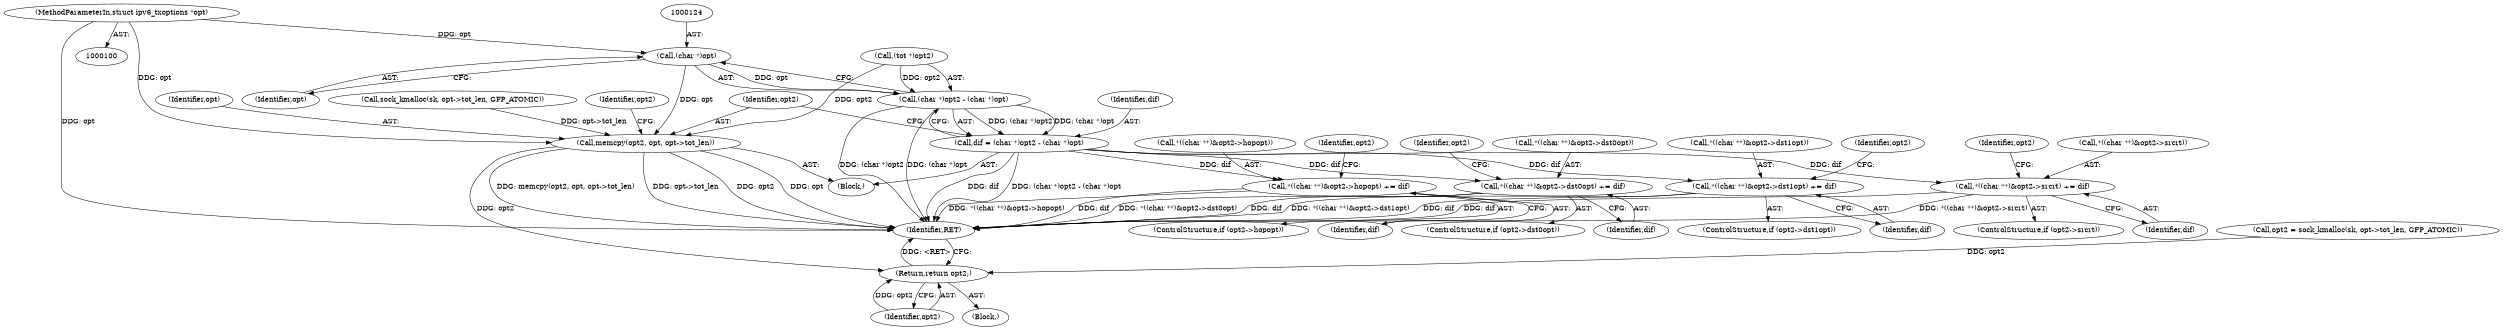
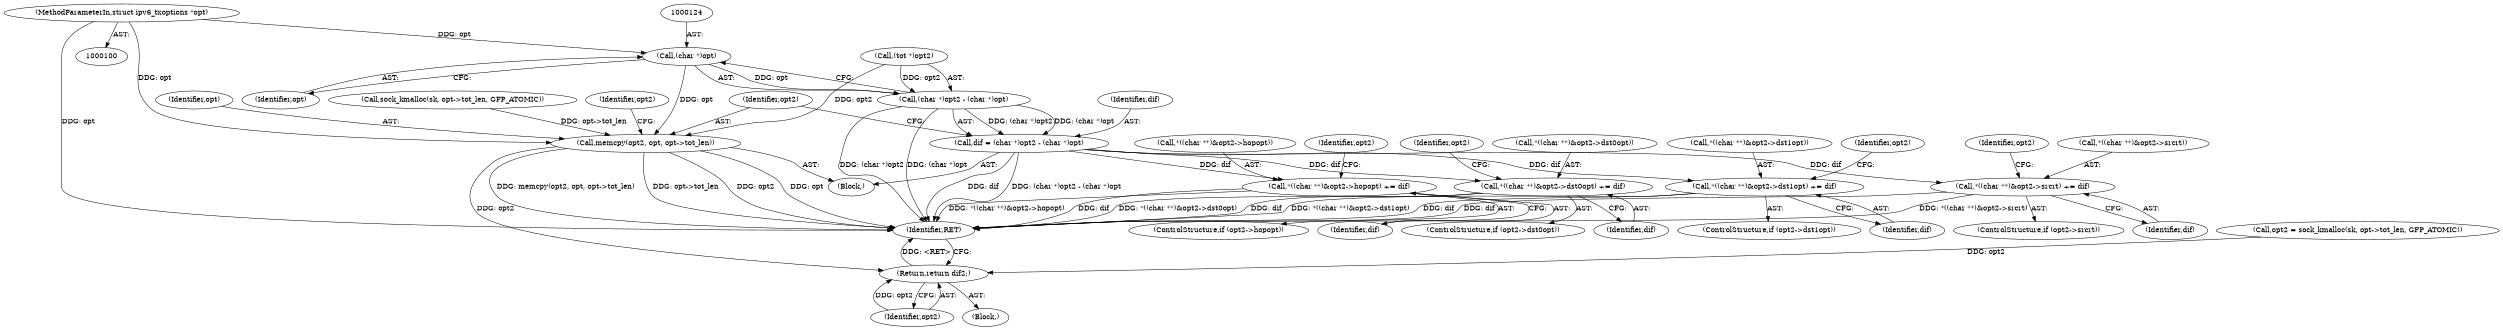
  digraph {
    n1 [label="(MethodParameterIn,struct ipv6_txoptions *opt)"]
    n2 [label="(Call,(char *)opt)"]
    n3 [label="(Call,memcpy(opt2, opt, opt->tot_len))"]
    n4 [label="(Identifier,RET)"]
    1000100
    n6 [label="(Call,(char *)opt2 - (char *)opt)"]
    n7 [label="(Identifier,opt)"]
    n8 [label="(Block,)"]
-   n9 [label="(Return,return opt2;)"]
+   n9 [label="(Return,return dif2;)"]
    n10 [label="(Call,dif = (char *)opt2 - (char *)opt)"]
    n11 [label="(Call,*((char **)&opt2->hopopt) += dif)"]
    n12 [label="(Call,*((char **)&opt2->dst0opt) += dif)"]
    n13 [label="(Call,*((char **)&opt2->dst1opt) += dif)"]
    n14 [label="(Call,*((char **)&opt2->srcrt) += dif)"]
    n15 [label="(ControlStructure,if (opt2->hopopt))"]
    n16 [label="(Identifier,dif)"]
    n17 [label="(Identifier,dif)"]
    n18 [label="(ControlStructure,if (opt2->dst0opt))"]
    n19 [label="(Identifier,dif)"]
    n20 [label="(ControlStructure,if (opt2->dst1opt))"]
    n21 [label="(ControlStructure,if (opt2->srcrt))"]
    n22 [label="(Identifier,dif)"]
    n23 [label="(Identifier,opt2)"]
    n24 [label="(Block,)"]
    n25 [label="(Identifier,opt)"]
    n26 [label="(Call,*((char **)&opt2->hopopt))"]
    n27 [label="(Call,(tot *)opt2)"]
    n28 [label="(Identifier,dif)"]
    n29 [label="(Identifier,opt2)"]
    n30 [label="(Identifier,opt2)"]
    n31 [label="(Call,sock_kmalloc(sk, opt->tot_len, GFP_ATOMIC))"]
    n32 [label="(Identifier,opt2)"]
    n33 [label="(Identifier,opt2)"]
    n34 [label="(Call,*((char **)&opt2->dst1opt))"]
    n35 [label="(Call,*((char **)&opt2->srcrt))"]
    n36 [label="(Identifier,opt2)"]
    n37 [label="(Identifier,opt2)"]
    n38 [label="(Call,*((char **)&opt2->dst0opt))"]
    n39 [label="(Call,opt2 = sock_kmalloc(sk, opt->tot_len, GFP_ATOMIC))"]
    1000124
    n1 -> n2 [label="DDG: opt"]
    n1 -> n3 [label="DDG: opt"]
    n1 -> n4 [label="DDG: opt"]
    n1 -> 1000100 [label="AST: "]
    n2 -> n3 [label="DDG: opt"]
    n2 -> n6 [label="AST: "]
    n2 -> n6 [label="DDG: opt"]
    n2 -> n7 [label="CFG: "]
    n3 -> n4 [label="DDG: memcpy(opt2, opt, opt->tot_len)"]
    n3 -> n4 [label="DDG: opt->tot_len"]
    n3 -> n4 [label="DDG: opt2"]
    n3 -> n4 [label="DDG: opt"]
    n3 -> n8 [label="AST: "]
    n3 -> n9 [label="DDG: opt2"]
    n4 -> n9 [label="CFG: "]
    n6 -> n2 [label="CFG: "]
    n6 -> n4 [label="DDG: (char *)opt"]
    n6 -> n4 [label="DDG: (char *)opt2"]
    n6 -> n10 [label="AST: "]
    n6 -> n10 [label="DDG: (char *)opt2"]
    n6 -> n10 [label="DDG: (char *)opt"]
    n7 -> n2 [label="AST: "]
    n9 -> n4 [label="DDG: <RET>"]
    n9 -> n23 [label="CFG: "]
    n9 -> n24 [label="AST: "]
    n10 -> n4 [label="DDG: dif"]
    n10 -> n4 [label="DDG: (char *)opt2 - (char *)opt"]
-   n10 -> n6 [label="CFG: "]
    n10 -> n8 [label="AST: "]
    n10 -> n11 [label="DDG: dif"]
    n10 -> n12 [label="DDG: dif"]
    n10 -> n13 [label="DDG: dif"]
    n10 -> n14 [label="DDG: dif"]
    n11 -> n4 [label="DDG: dif"]
    n11 -> n4 [label="DDG: *((char **)&opt2->hopopt)"]
    n11 -> n15 [label="AST: "]
    n11 -> n16 [label="CFG: "]
    n12 -> n4 [label="DDG: dif"]
    n12 -> n4 [label="DDG: *((char **)&opt2->dst0opt)"]
    n12 -> n17 [label="CFG: "]
    n12 -> n18 [label="AST: "]
    n13 -> n4 [label="DDG: dif"]
    n13 -> n4 [label="DDG: *((char **)&opt2->dst1opt)"]
    n13 -> n19 [label="CFG: "]
    n13 -> n20 [label="AST: "]
    n14 -> n4 [label="DDG: dif"]
    n14 -> n4 [label="DDG: *((char **)&opt2->srcrt)"]
    n14 -> n21 [label="AST: "]
    n14 -> n22 [label="CFG: "]
    n16 -> n11 [label="AST: "]
    n17 -> n12 [label="AST: "]
    n19 -> n13 [label="AST: "]
    n22 -> n14 [label="AST: "]
    n23 -> n9 [label="AST: "]
    n23 -> n9 [label="DDG: opt2"]
    n25 -> n3 [label="AST: "]
    n26 -> n11 [label="AST: "]
    n27 -> n3 [label="DDG: opt2"]
    n27 -> n6 [label="AST: "]
    n27 -> n6 [label="DDG: opt2"]
    n28 -> n10 [label="AST: "]
    n29 -> n11 [label="CFG: "]
    n30 -> n12 [label="CFG: "]
    n31 -> n3 [label="DDG: opt->tot_len"]
    n32 -> n3 [label="AST: "]
    n32 -> n10 [label="CFG: "]
    n33 -> n14 [label="CFG: "]
    n34 -> n13 [label="AST: "]
    n35 -> n14 [label="AST: "]
    n36 -> n3 [label="CFG: "]
    n37 -> n13 [label="CFG: "]
    n38 -> n12 [label="AST: "]
    n39 -> n9 [label="DDG: opt2"]
    1000124 -> n2 [label="AST: "]
  }
